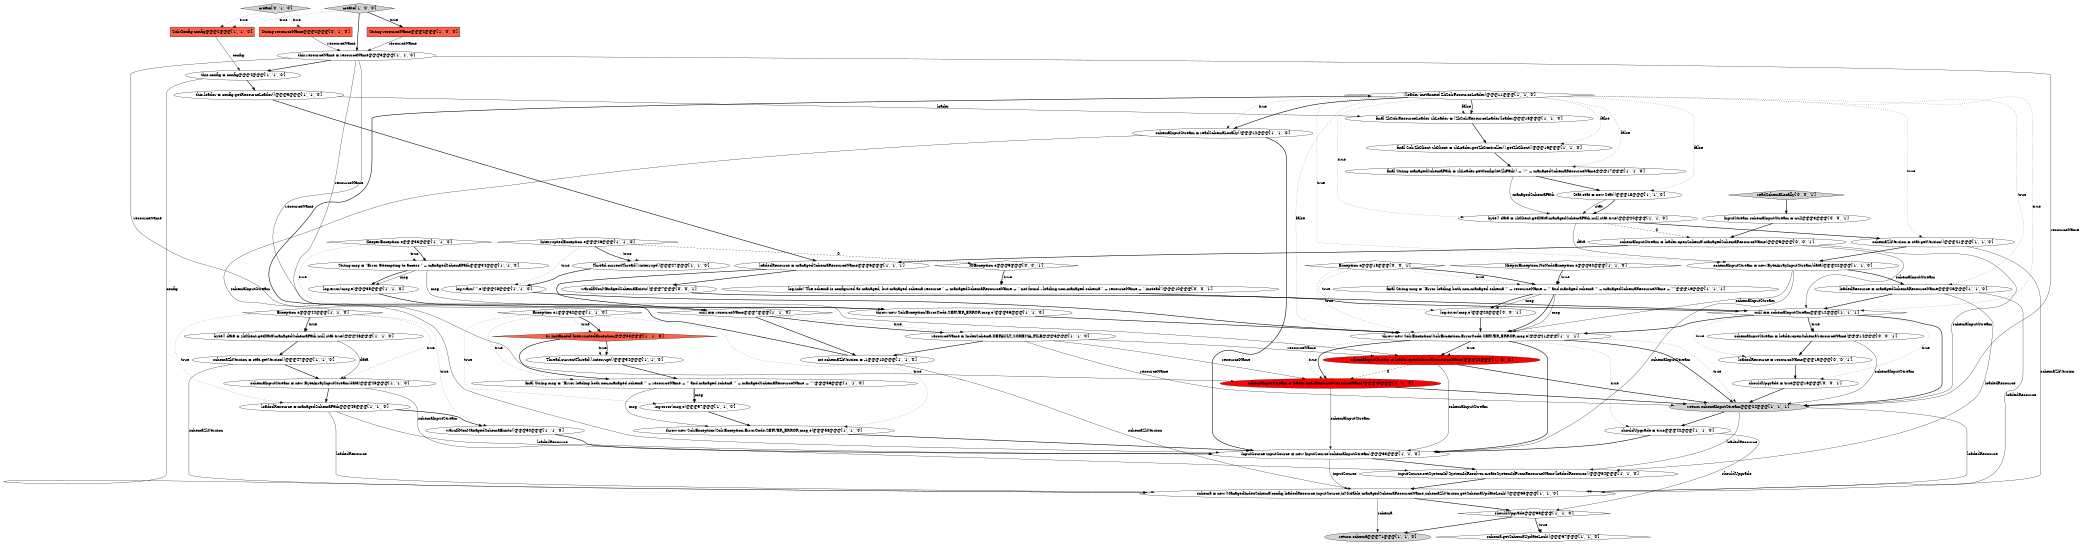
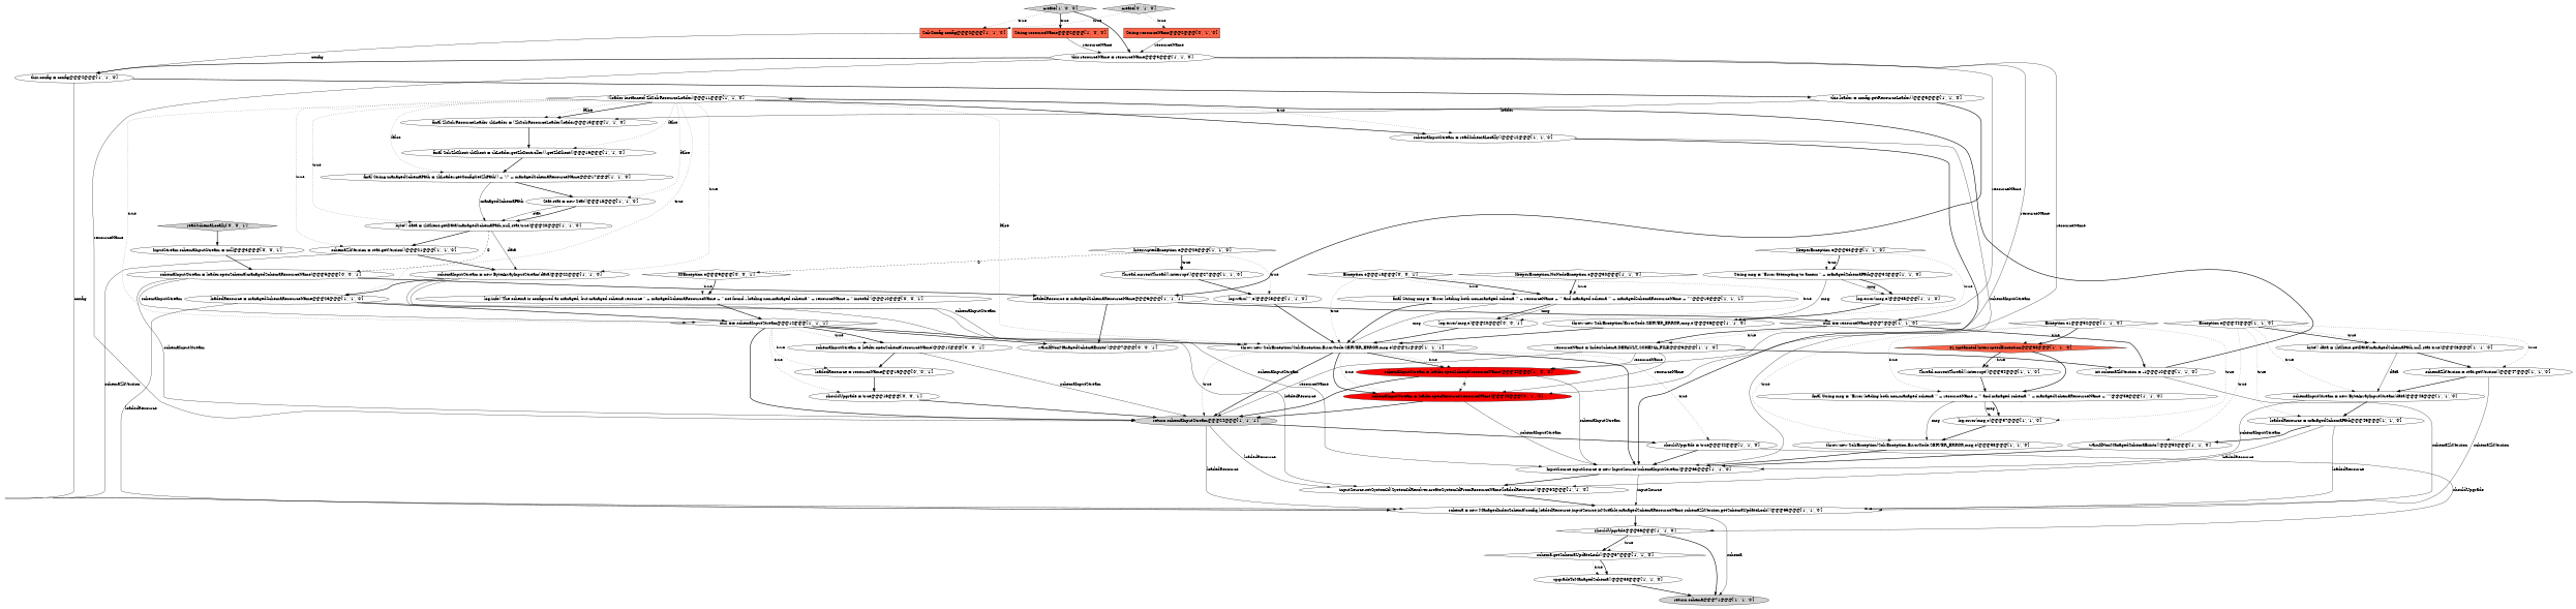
  digraph {
    node [fillcolor=white shape=ellipse style=filled]
    edge [style=bold]
    n1 [label="!(loader instanceof ZkSolrResourceLoader)@@@11@@@['1', '1', '0']" shape=diamond]
    n2 [label="schemaInputStream = readSchemaLocally()@@@12@@@['1', '1', '0']"]
    n3 [label="Stat stat = new Stat()@@@18@@@['1', '1', '0']"]
    n4 [label="byte(( data = zkClient.getData(managedSchemaPath,null,stat,true)@@@20@@@['1', '1', '0']"]
    n5 [label="null == schemaInputStream@@@12@@@['1', '1', '1']" shape=diamond]
    n6 [label="schemaZkVersion = stat.getVersion()@@@21@@@['1', '1', '0']"]
    n7 [label="schemaInputStream = new ByteArrayInputStream(data)@@@22@@@['1', '1', '0']"]
    n8 [label="final String managedSchemaPath = zkLoader.getConfigSetZkPath() + \"/\" + managedSchemaResourceName@@@17@@@['1', '1', '0']"]
    n9 [label="loadedResource = managedSchemaResourceName@@@23@@@['1', '1', '0']"]
    n10 [label="final ZkSolrResourceLoader zkLoader = (ZkSolrResourceLoader)loader@@@15@@@['1', '1', '0']"]
    n11 [label="final SolrZkClient zkClient = zkLoader.getZkController().getZkClient()@@@16@@@['1', '1', '0']"]
    n12 [label="throw new SolrException(SolrException.ErrorCode.SERVER_ERROR,msg,e)@@@21@@@['1', '1', '1']"]
    n13 [label="InputSource inputSource = new InputSource(schemaInputStream)@@@63@@@['1', '1', '0']"]
    n14 [label="schemaInputStream = loader.openSchema(managedSchemaResourceName)@@@5@@@['0', '0', '1']"]
    n15 [fillcolor=lightgray label="return schemaInputStream@@@24@@@['1', '1', '1']"]
    n16 [label="loadedResource = resourceName@@@15@@@['0', '0', '1']"]
    n17 [label="shouldUpgrade = true@@@16@@@['0', '0', '1']"]
    n18 [label="schemaInputStream = loader.openSchema(resourceName)@@@14@@@['0', '0', '1']"]
    n19 [label="schema = new ManagedIndexSchema(config,loadedResource,inputSource,isMutable,managedSchemaResourceName,schemaZkVersion,getSchemaUpdateLock())@@@65@@@['1', '1', '0']"]
    n20 [label="inputSource.setSystemId(SystemIdResolver.createSystemIdFromResourceName(loadedResource))@@@64@@@['1', '1', '0']"]
    n21 [fillcolor=red label="schemaInputStream = loader.openResource(resourceName)@@@40@@@['0', '1', '0']"]
    n22 [fillcolor=red label="schemaInputStream = loader.openSchema(resourceName)@@@40@@@['1', '0', '0']"]
    n23 [label="shouldUpgrade = true@@@42@@@['1', '1', '0']"]
    n24 [label="loadedResource = managedSchemaPath@@@49@@@['1', '1', '0']"]
    n25 [label="warnIfNonManagedSchemaExists()@@@50@@@['1', '1', '0']"]
    n26 [label="shouldUpgrade@@@66@@@['1', '1', '0']" shape=diamond]
    n27 [fillcolor=lightgray label="return schema@@@71@@@['1', '1', '0']"]
    n28 [fillcolor=lightgray label="create['0', '1', '0']" shape=diamond]
    n29 [fillcolor=tomato label="SolrConfig config@@@2@@@['1', '1', '0']" shape=box]
    n30 [fillcolor=tomato label="String resourceName@@@2@@@['0', '1', '0']" shape=box]
    n31 [label="this.resourceName = resourceName@@@3@@@['1', '1', '0']"]
    n32 [label="null == resourceName@@@7@@@['1', '1', '0']" shape=diamond]
    n33 [label="this.config = config@@@4@@@['1', '1', '0']"]
    n34 [label="int schemaZkVersion = -1@@@10@@@['1', '1', '0']"]
    n35 [label="log.info(\"The schema is configured as managed, but managed schema resource \" + managedSchemaResourceName + \" not found - loading non-managed schema \" + resourceName + \" instead\")@@@10@@@['0', '0', '1']"]
    n36 [label="loadedResource = managedSchemaResourceName@@@6@@@['1', '1', '1']"]
    n37 [label="IOException e@@@9@@@['0', '0', '1']" shape=diamond]
    n38 [label="KeeperException e@@@33@@@['1', '1', '0']" shape=diamond]
    n39 [label="throw new SolrException(ErrorCode.SERVER_ERROR,msg,e)@@@36@@@['1', '1', '0']"]
    n40 [label="String msg = \"Error attempting to access \" + managedSchemaPath@@@34@@@['1', '1', '0']"]
    n41 [label="log.error(msg,e)@@@35@@@['1', '1', '0']"]
    n42 [label="Thread.currentThread().interrupt()@@@54@@@['1', '1', '0']"]
    n43 [label="final String msg = \"Error loading both non-managed schema '\" + resourceName + \"' and managed schema '\" + managedSchemaResourceName + \"'\"@@@56@@@['1', '1', '0']"]
    n44 [label="log.error(msg,e)@@@57@@@['1', '1', '0']"]
    n45 [label="throw new SolrException(SolrException.ErrorCode.SERVER_ERROR,msg,e)@@@58@@@['1', '1', '0']"]
    n46 [label="byte(( data = zkClient.getData(managedSchemaPath,null,stat,true)@@@46@@@['1', '1', '0']"]
    n47 [label="schemaZkVersion = stat.getVersion()@@@47@@@['1', '1', '0']"]
    n48 [label="schemaInputStream = new ByteArrayInputStream(data)@@@48@@@['1', '1', '0']"]
    n49 [label="schema.getSchemaUpdateLock()@@@67@@@['1', '1', '0']" shape=diamond]
+   n50 [label="upgradeToManagedSchema()@@@68@@@['1', '1', '0']"]
    n51 [label="resourceName = IndexSchema.DEFAULT_SCHEMA_FILE@@@8@@@['1', '1', '0']"]
    n52 [label="this.loader = config.getResourceLoader()@@@5@@@['1', '1', '0']"]
    n53 [label="final String msg = \"Error loading both non-managed schema '\" + resourceName + \"' and managed schema '\" + managedSchemaResourceName + \"'\"@@@19@@@['1', '1', '1']"]
    n54 [label="log.error(msg,e)@@@20@@@['0', '0', '1']"]
    n55 [label="KeeperException.NoNodeException e@@@30@@@['1', '1', '0']" shape=diamond]
    n56 [label="warnIfNonManagedSchemaExists()@@@7@@@['0', '0', '1']"]
    n57 [label="log.warn(\"\",e)@@@28@@@['1', '1', '0']"]
    n58 [label="InputStream schemaInputStream = null@@@3@@@['0', '0', '1']"]
    n59 [fillcolor=lightgray label="readSchemaLocally['0', '0', '1']" shape=diamond]
    n60 [fillcolor=tomato label="e1 instanceof InterruptedException@@@53@@@['1', '1', '0']" shape=diamond]
    n61 [fillcolor=lightgray label="create['1', '0', '0']" shape=diamond]
    n62 [fillcolor=tomato label="String resourceName@@@2@@@['1', '0', '0']" shape=box]
    n63 [label="InterruptedException e@@@26@@@['1', '1', '0']" shape=diamond]
    n64 [label="Thread.currentThread().interrupt()@@@27@@@['1', '1', '0']"]
    n65 [label="Exception e1@@@52@@@['1', '1', '0']" shape=diamond]
    n66 [label="Exception e@@@18@@@['0', '0', '1']" shape=diamond]
    n67 [label="Exception e@@@44@@@['1', '1', '0']" shape=diamond]
    n1 -> n2 [label=true style=dotted]
    n1 -> n2
    n1 -> n3 [label=false style=dotted]
    n1 -> n4 [label=true style=dotted]
    n1 -> n5 [label=true style=dotted]
    n1 -> n6 [label=true style=dotted]
    n1 -> n7 [label=true style=dotted]
    n1 -> n8 [label=false style=dotted]
    n1 -> n9 [label=true style=dotted]
    n1 -> n10
    n1 -> n10 [label=false style=dotted]
    n1 -> n11 [label=false style=dotted]
    n1 -> n12 [label=false style=dotted]
    n2 -> n13 [label=schemaInputStream style=solid]
    n2 -> n13
    n3 -> n4
    n3 -> n4 [label=stat style=solid]
    n4 -> n6
    n4 -> n7 [label=data style=solid]
    n4 -> n14 [label=0 style=dashed]
    n5 -> n12
    n5 -> n15
    n5 -> n16 [label=true style=dotted]
    n5 -> n17 [label=true style=dotted]
    n5 -> n18
    n5 -> n18 [label=true style=dotted]
    n6 -> n7
    n6 -> n19 [label=schemaZkVersion style=solid]
    n7 -> n9
    n7 -> n12 [label=schemaInputStream style=solid]
    n7 -> n13 [label=schemaInputStream style=solid]
    n8 -> n3
    n8 -> n4 [label=managedSchemaPath style=solid]
    n9 -> n5
    n9 -> n19 [label=loadedResource style=solid]
    n9 -> n20 [label=loadedResource style=solid]
    n10 -> n11
    n11 -> n8
    n12 -> n13
    n12 -> n15 [label=true style=dotted]
    n12 -> n15
    n12 -> n21
    n12 -> n21 [label=true style=dotted]
    n12 -> n22
    n12 -> n22 [label=true style=dotted]
    n12 -> n23 [label=true style=dotted]
    n13 -> n19 [label=inputSource style=solid]
    n13 -> n20
    n14 -> n5 [label=schemaInputStream style=solid]
    n14 -> n15 [label=schemaInputStream style=solid]
    n14 -> n36
    n15 -> n19 [label=loadedResource style=solid]
    n15 -> n20 [label=loadedResource style=solid]
    n15 -> n23
    n16 -> n17
    n17 -> n15
    n18 -> n15 [label=schemaInputStream style=solid]
    n18 -> n16
    n19 -> n26
    n19 -> n27 [label=schema style=solid]
    n20 -> n19
    n21 -> n13 [label=schemaInputStream style=solid]
    n21 -> n15
    n22 -> n13 [label=schemaInputStream style=solid]
    n22 -> n15
    n22 -> n21 [label=0 style=dashed]
    n23 -> n13
    n23 -> n26 [label=shouldUpgrade style=solid]
    n24 -> n19 [label=loadedResource style=solid]
    n24 -> n20 [label=loadedResource style=solid]
    n24 -> n25
    n25 -> n13
    n26 -> n27
    n26 -> n49
    n26 -> n49 [label=true style=dotted]
    n28 -> n29 [label=true style=dotted]
    n28 -> n30 [label=true style=dotted]
    n29 -> n33 [label=config style=solid]
    n30 -> n31 [label=resourceName style=solid]
    n31 -> n15 [label=resourceName style=solid]
    n31 -> n21 [label=resourceName style=solid]
    n31 -> n22 [label=resourceName style=solid]
    n31 -> n32 [label=resourceName style=solid]
    n31 -> n33
    n32 -> n34
    n32 -> n51 [label=true style=dotted]
    n32 -> n51
    n33 -> n19 [label=config style=solid]
    n33 -> n52
    n34 -> n1
    n34 -> n19 [label=schemaZkVersion style=solid]
    n35 -> n5
    n36 -> n32
    n36 -> n56
    n37 -> n35 [label=true style=dotted]
    n37 -> n35
    n38 -> n39 [label=true style=dotted]
    n38 -> n40 [label=true style=dotted]
    n38 -> n40
    n39 -> n12
    n40 -> n39 [label=msg style=solid]
    n40 -> n41 [label=msg style=solid]
    n40 -> n41
    n41 -> n39
    n42 -> n43
    n43 -> n44
    n43 -> n44 [label=msg style=solid]
    n43 -> n45 [label=msg style=solid]
    n44 -> n45
    n45 -> n13
    n46 -> n47
    n46 -> n48 [label=data style=solid]
    n47 -> n19 [label=schemaZkVersion style=solid]
    n47 -> n48
    n48 -> n13 [label=schemaInputStream style=solid]
    n48 -> n24
+   n49 -> n50
+   n49 -> n50 [label=true style=dotted]
+   n50 -> n27
    n51 -> n15 [label=resourceName style=solid]
    n51 -> n21 [label=resourceName style=solid]
    n51 -> n22 [label=resourceName style=solid]
    n51 -> n34
    n52 -> n10 [label=loader style=solid]
    n52 -> n36
    n53 -> n12
    n53 -> n12 [label=msg style=solid]
    n53 -> n54
    n53 -> n54 [label=msg style=solid]
    n54 -> n12
    n55 -> n53 [label=true style=dotted]
    n55 -> n53
-   n56 -> n5
+   n5 -> n56
    n57 -> n12
    n58 -> n14
    n59 -> n58
    n60 -> n42 [label=true style=dotted]
    n60 -> n42
    n60 -> n43
    n61 -> n29 [label=true style=dotted]
    n61 -> n31
    n61 -> n62 [label=true]
    n62 -> n31 [label=resourceName style=solid]
    n63 -> n37 [label=0 style=dashed]
    n63 -> n57 [label=true style=dotted]
    n63 -> n64 [label=true style=dotted]
    n63 -> n64
    n64 -> n57
    n65 -> n43 [label=true style=dotted]
    n65 -> n44 [label=true style=dotted]
    n65 -> n45 [label=true style=dotted]
    n65 -> n60 [label=true style=dotted]
    n65 -> n60
    n66 -> n12 [label=true style=dotted]
    n66 -> n53 [label=true style=dotted]
    n66 -> n53
    n66 -> n54 [label=true style=dotted]
    n67 -> n24 [label=true style=dotted]
    n67 -> n25 [label=true style=dotted]
    n67 -> n46
    n67 -> n46 [label=true style=dotted]
+   n67 -> n47 [label=true style=dotted]
    n67 -> n48 [label=true style=dotted]
  }
